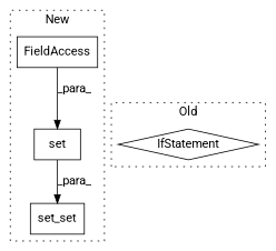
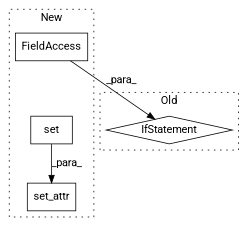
  digraph {
    fontname=Roboto
    node [a=32 fontname=Roboto shape=box]
    edge [fontname=Roboto]
-   n1 [l="9,1" label=set_set s="833,914"]
+   n1 [l="9,1" label=set_attr s="833,914"]
    n2 [l="5,1" label=set s="847,913"]
    n3 [a=22 l=9 label=FieldAccess s=884]
    n4 [a=25 l="4,2" label=IfStatement s="955,980" shape=diamond]
    subgraph cluster_1 {
      label=New
      style=dotted
      n1
      n2
      n3
    }
    subgraph cluster_2 {
      label=Old
      style=dotted
      n4
    }
    n2 -> n1 [label=_para_]
-   n3 -> n2 [label=_para_]
+   n3 -> n4 [label=_para_]
  }
